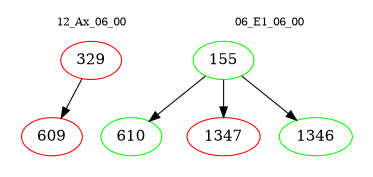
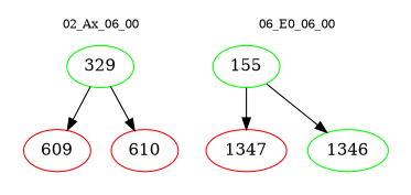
  digraph {
    node [color=green]
    edge [color=black]
-   n1 [color=red label=329]
+   n1 [label=329]
    n2 [color=red label=609]
-   n3 [label=610]
+   n3 [color=red label=610]
    n4 [label=155]
    n5 [color=red label=1347]
    n6 [label=1346]
    subgraph cluster_1 {
      color=white
      fontsize=10
-     label="12_Ax_06_00"
+     label="02_Ax_06_00"
      n1
      n2
      n3
    }
    subgraph cluster_2 {
      color=white
      fontsize=10
-     label="06_E1_06_00"
+     label="06_E0_06_00"
      n4
      n5
      n6
    }
    n1 -> n2
-   n4 -> n3
+   n1 -> n3
    n4 -> n5
    n4 -> n6
  }
